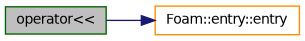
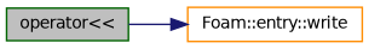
  digraph {
    rankdir=LR
    node [fontname=Helvetica fontsize=10 shape=record]
    n1 [color=darkgreen fillcolor=grey75 fontcolor=black height=0.2 label="operator\<\<" style=filled width=0.4]
-   n2 [color=darkorange height=0.2 label="Foam::entry::entry" width=0.4]
+   n2 [color=darkorange height=0.2 label="Foam::entry::write" width=0.4]
    n1 -> n2 [color=midnightblue fontname=Helvetica fontsize=10 labelfontname=Helvetica labelfontsize=10 style=solid]
  }
